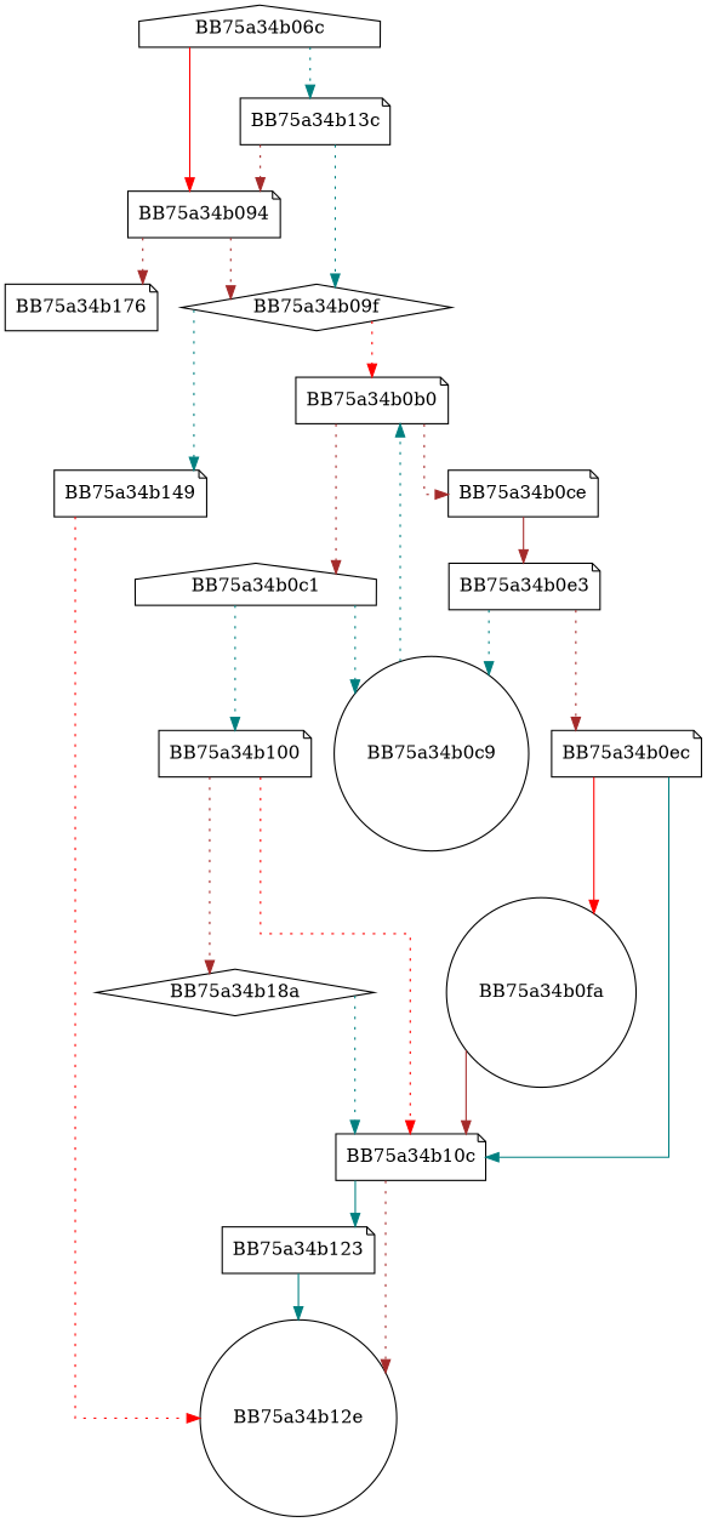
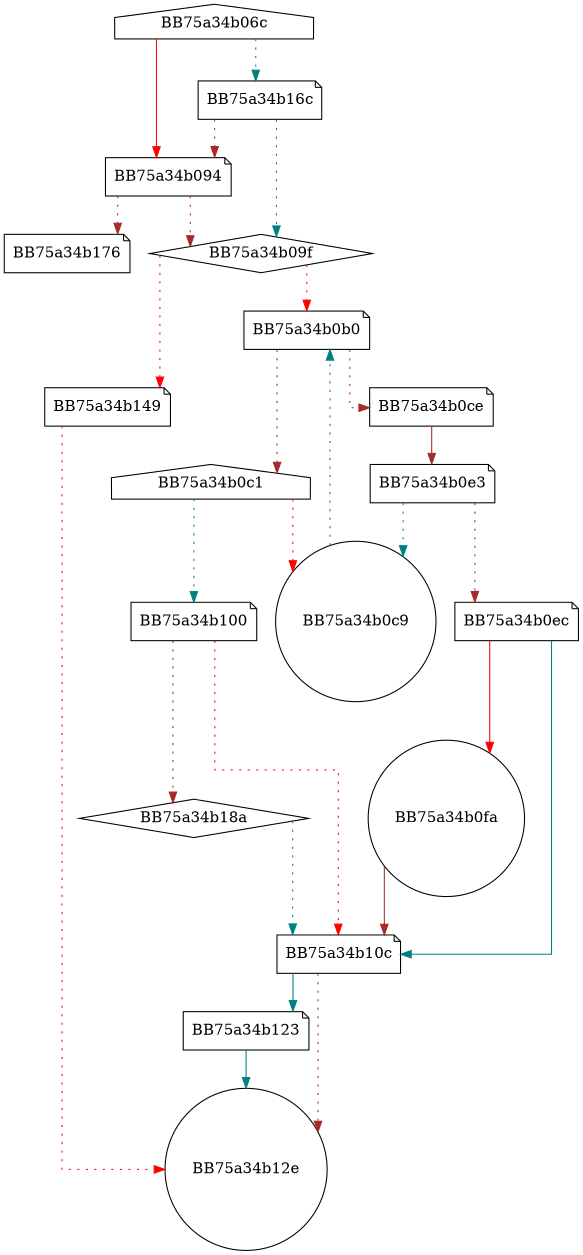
  digraph {
    splines=ortho
    node [shape=note]
    edge [color=brown style=dotted]
    BB75a34b06c [shape=house]
-   BB75a34b16c [label=BB75a34b13c]
+   BB75a34b16c
    BB75a34b094
    BB75a34b09f [shape=diamond]
    BB75a34b176
    BB75a34b149
    BB75a34b0b0
    BB75a34b12e [shape=circle]
    BB75a34b0ce
    BB75a34b0c1 [shape=house]
    BB75a34b0e3
    BB75a34b100
    BB75a34b0c9 [shape=circle]
    BB75a34b0ec
    BB75a34b10c
    BB75a34b18a [shape=diamond]
    BB75a34b123
    BB75a34b0fa [shape=circle]
    BB75a34b06c -> BB75a34b16c [color=teal]
    BB75a34b06c -> BB75a34b094 [color=red style=solid]
    BB75a34b16c -> BB75a34b094
    BB75a34b16c -> BB75a34b09f [color=teal]
    BB75a34b094 -> BB75a34b09f
    BB75a34b094 -> BB75a34b176
-   BB75a34b09f -> BB75a34b149 [color=teal]
+   BB75a34b09f -> BB75a34b149 [color=red]
    BB75a34b09f -> BB75a34b0b0 [color=red]
    BB75a34b149 -> BB75a34b12e [color=red]
    BB75a34b0b0 -> BB75a34b0ce
    BB75a34b0b0 -> BB75a34b0c1
    BB75a34b0ce -> BB75a34b0e3 [style=solid]
    BB75a34b0c1 -> BB75a34b100 [color=teal]
-   BB75a34b0c1 -> BB75a34b0c9 [color=teal]
+   BB75a34b0c1 -> BB75a34b0c9 [color=red]
    BB75a34b0e3 -> BB75a34b0c9 [color=teal]
    BB75a34b0e3 -> BB75a34b0ec
    BB75a34b100 -> BB75a34b10c [color=red]
    BB75a34b100 -> BB75a34b18a
    BB75a34b0c9 -> BB75a34b0b0 [color=teal]
    BB75a34b0ec -> BB75a34b10c [color=teal style=solid]
    BB75a34b0ec -> BB75a34b0fa [color=red style=solid]
    BB75a34b10c -> BB75a34b12e
    BB75a34b10c -> BB75a34b123 [color=teal style=solid]
    BB75a34b18a -> BB75a34b10c [color=teal]
    BB75a34b123 -> BB75a34b12e [color=teal style=solid]
    BB75a34b0fa -> BB75a34b10c [style=solid]
  }
